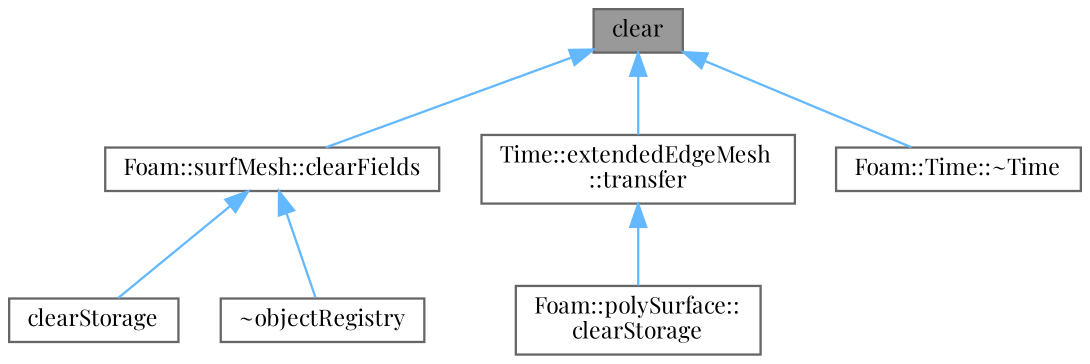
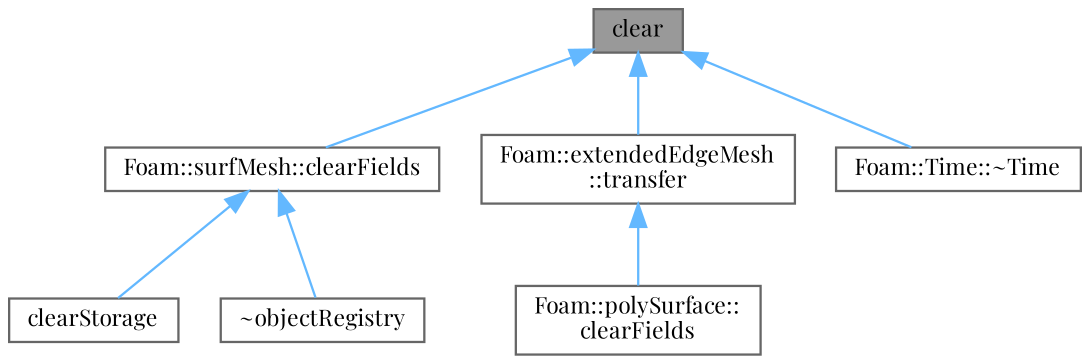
  digraph {
    fontname="Playfair Display"
    rankdir=TB
    node [color=grey40 fillcolor=white fontname="Playfair Display" fontsize=10 shape=box style=filled]
    edge [color=steelblue1 dir=back fontname="Playfair Display" fontsize=10 labelfontname=Helvetica labelfontsize=10 style=solid]
    n1 [color=gray40 fillcolor=grey60 fontcolor=black height=0.2 label=clear width=0.4]
    n2 [height=0.2 label="Foam::surfMesh::clearFields" width=0.4]
-   n3 [height=0.2 label="Time::extendedEdgeMesh\l::transfer" width=0.4]
+   n3 [height=0.2 label="Foam::extendedEdgeMesh\l::transfer" width=0.4]
    n4 [height=0.2 label="Foam::Time::~Time" width=0.4]
-   n5 [height=0.2 label="Foam::polySurface::\lclearStorage" width=0.4]
+   n5 [height=0.2 label="Foam::polySurface::\lclearFields" width=0.4]
    n6 [height=0.2 label=clearStorage width=0.4]
    n7 [height=0.2 label="~objectRegistry" width=0.4]
    n1 -> n2
    n1 -> n3
    n1 -> n4
    n2 -> n6
    n2 -> n7
    n3 -> n5
  }
